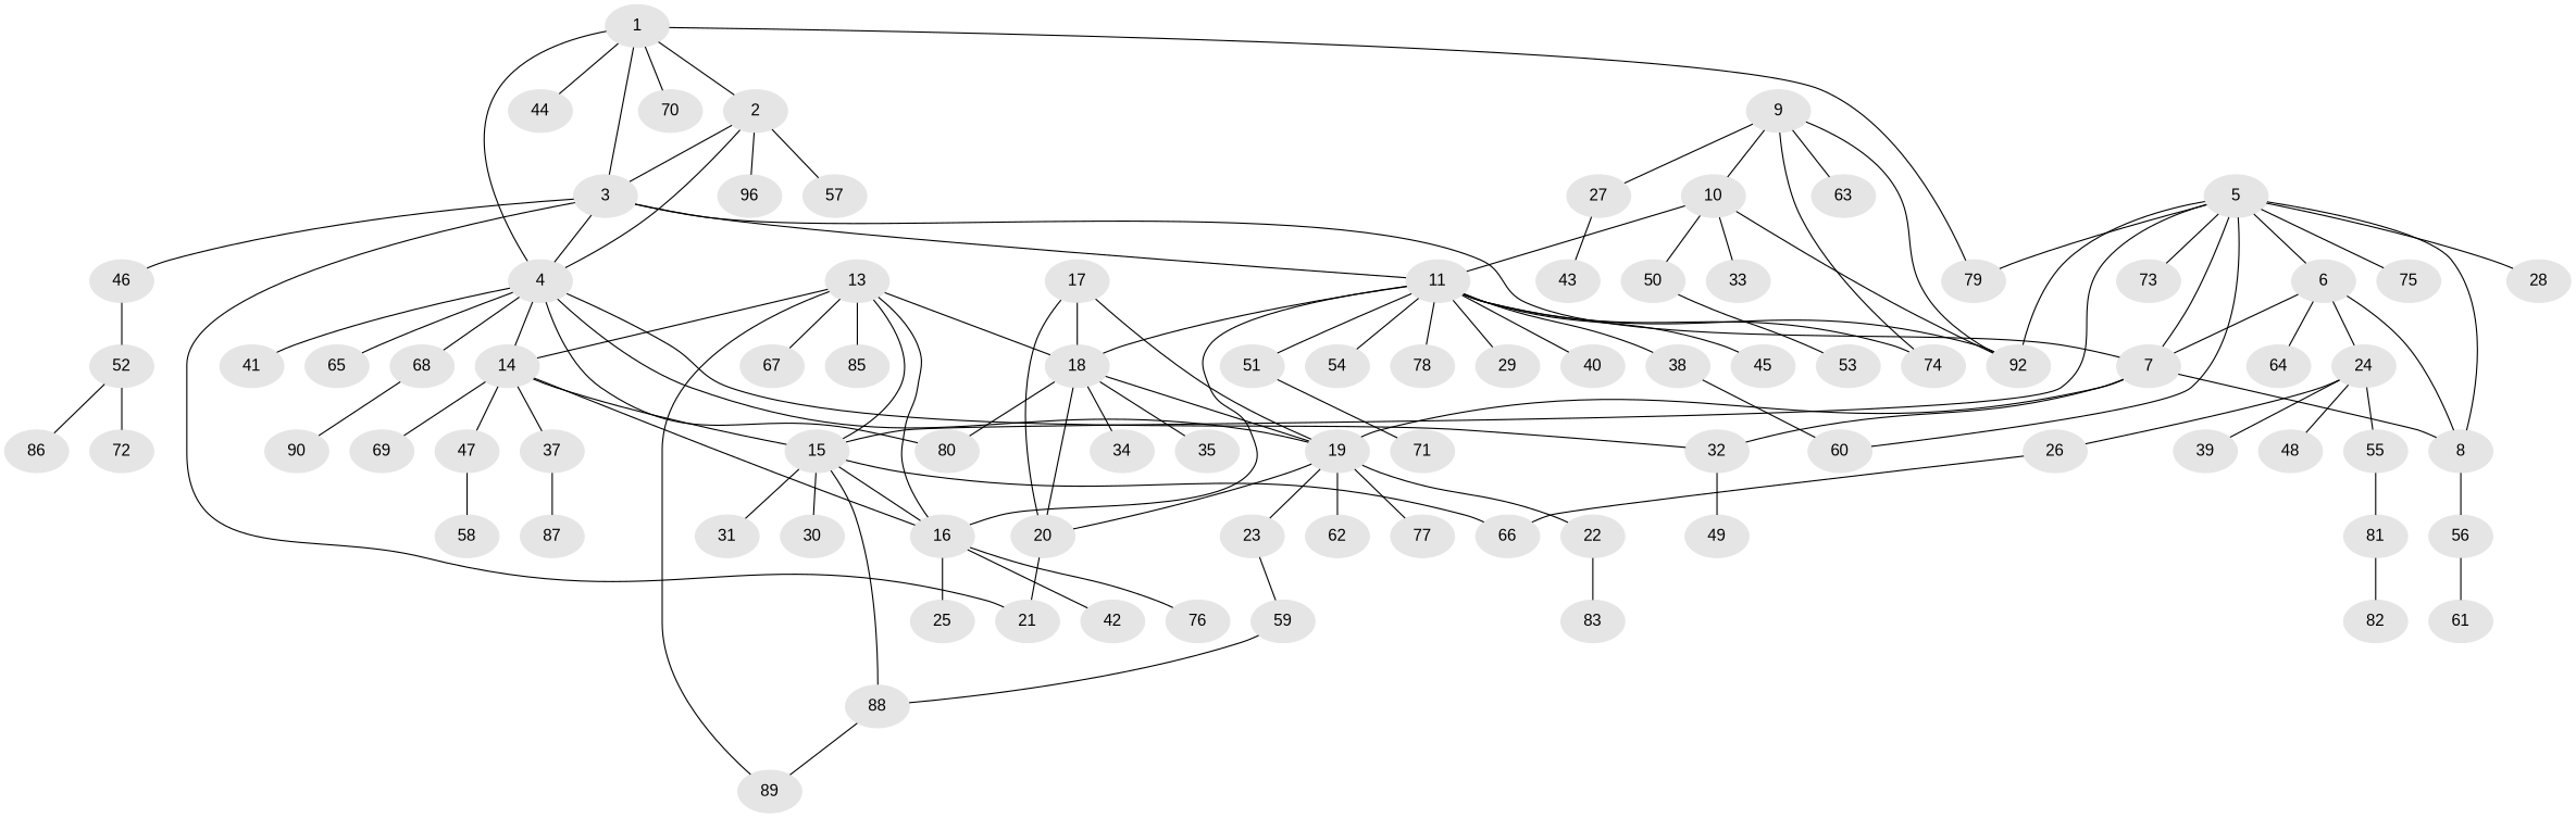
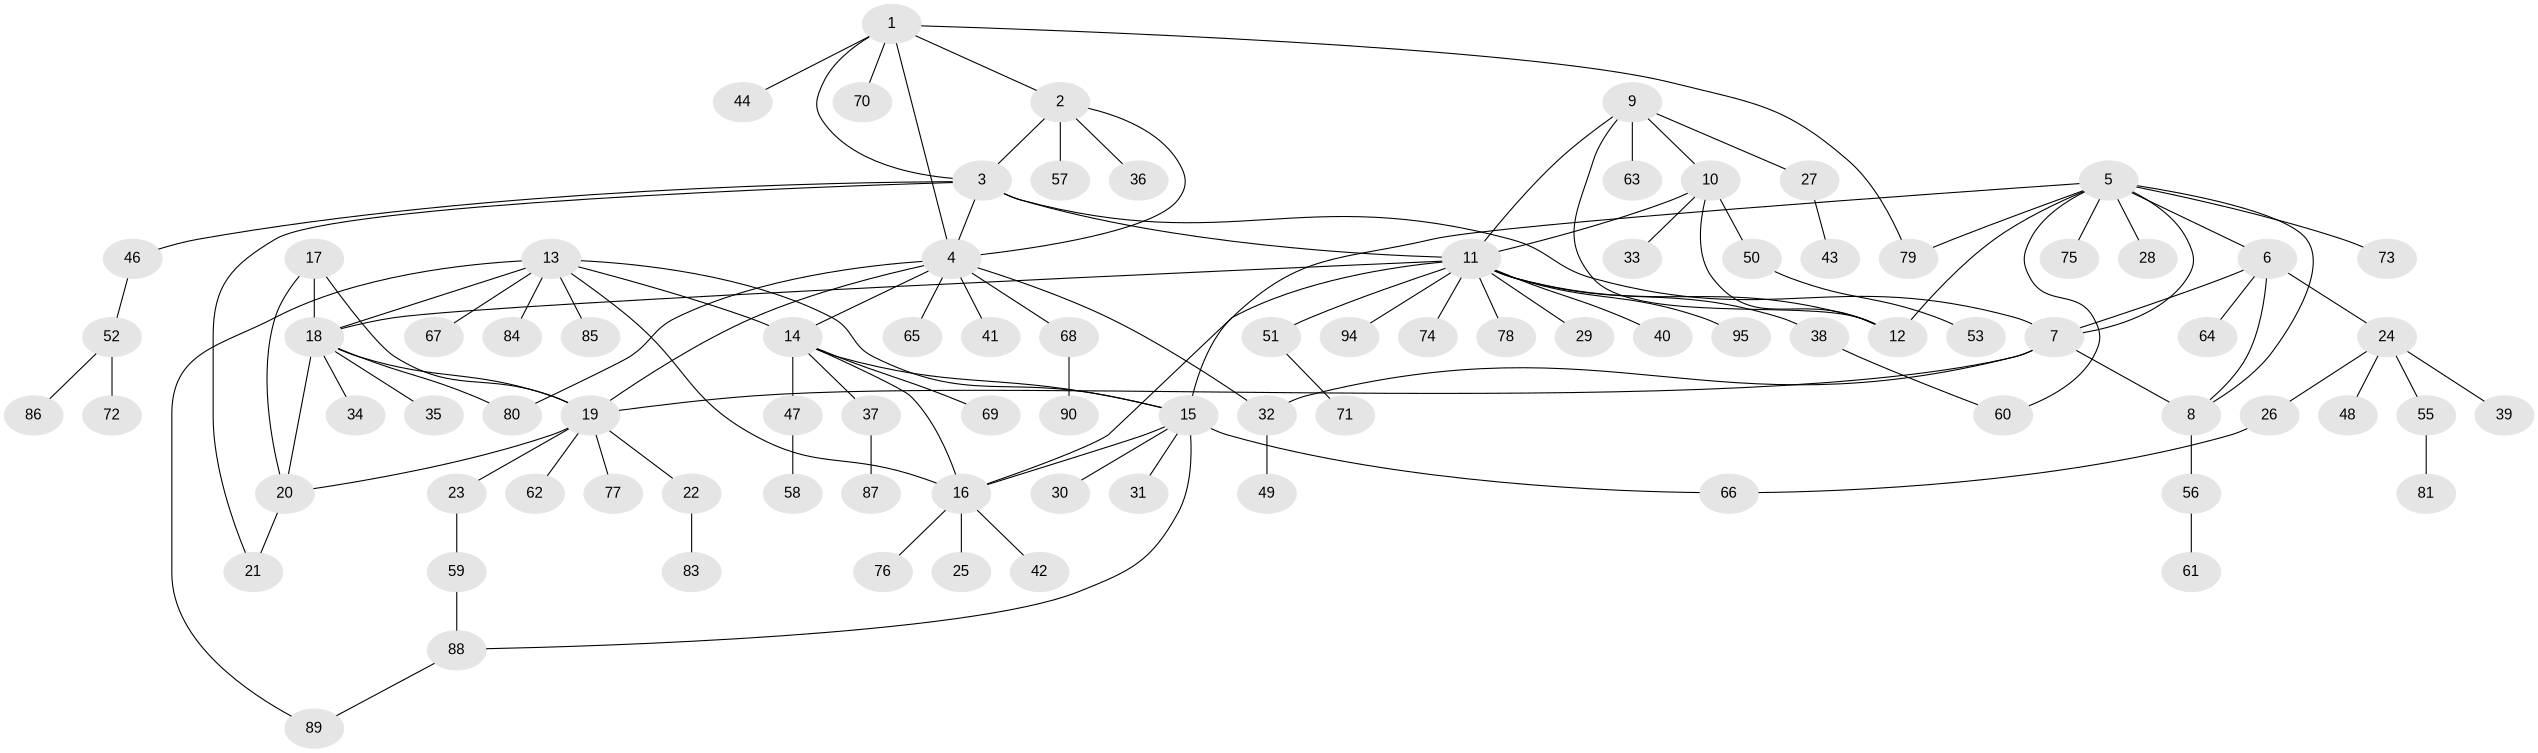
  graph {
    fontname="Liberation Sans"
    node [color=gray90 fontname="Liberation Sans" style=filled]
    edge [fontname="Liberation Sans"]
    1
    2
    3
    4
    44
    70
    79
-   36 [label=96]
+   36
    57
    7
    11
    21
    46
    14
    19
    32
    41
    65
    68
    80
    8
-   12 [label=92]
+   12
    16
    18
    29
    38
    40
-   45
+   45 [label=95]
    51
-   54
+   54 [label=94]
    74
    78
    52
    15
    37
    47
    69
    20
    22
    23
    62
    77
    49
    90
    5
    6
    28
    60
    73
    75
    24
    64
    56
    30
    31
    66
    88
    26
    39
    48
    55
    61
    9
    10
    27
    63
    33
    50
    43
    53
    25
    42
    76
    34
    35
    71
    13
    67
+   84
    85
    89
    87
    58
    17
    83
    59
    81
    72
    86
-   82
    1 -- 2
    1 -- 3
    1 -- 4
    1 -- 44
    1 -- 70
    1 -- 79
    2 -- 3
    2 -- 4
    2 -- 36
    2 -- 57
    3 -- 4
    3 -- 7
    3 -- 11
    3 -- 21
    3 -- 46
    4 -- 14
    4 -- 19
    4 -- 32
    4 -- 41
    4 -- 65
    4 -- 68
    4 -- 80
    7 -- 19
    7 -- 32
    7 -- 8
    11 -- 12
    11 -- 16
    11 -- 18
    11 -- 29
    11 -- 38
    11 -- 40
    11 -- 45
    11 -- 51
    11 -- 54
    11 -- 74
    11 -- 78
    46 -- 52
    14 -- 16
    14 -- 15
    14 -- 37
    14 -- 47
    14 -- 69
    19 -- 20
    19 -- 22
    19 -- 23
    19 -- 62
    19 -- 77
    32 -- 49
    68 -- 90
    8 -- 56
    16 -- 25
    16 -- 42
    16 -- 76
    18 -- 19
    18 -- 80
    18 -- 20
    18 -- 34
    18 -- 35
    38 -- 60
    51 -- 71
    52 -- 72
    52 -- 86
    15 -- 16
    15 -- 30
    15 -- 31
    15 -- 66
    15 -- 88
    37 -- 87
    47 -- 58
    20 -- 21
    22 -- 83
    23 -- 59
    5 -- 79
    5 -- 7
    5 -- 8
    5 -- 12
    5 -- 15
    5 -- 6
    5 -- 28
    5 -- 60
    5 -- 73
    5 -- 75
    6 -- 7
    6 -- 8
    6 -- 24
    6 -- 64
    24 -- 26
    24 -- 39
    24 -- 48
    24 -- 55
    56 -- 61
    88 -- 89
    26 -- 66
    55 -- 81
-   9 -- 74
+   9 -- 11
    9 -- 12
    9 -- 10
    9 -- 27
    9 -- 63
    10 -- 11
    10 -- 12
    10 -- 33
    10 -- 50
    27 -- 43
    50 -- 53
    13 -- 14
    13 -- 16
    13 -- 18
    13 -- 15
    13 -- 67
+   13 -- 84
    13 -- 85
    13 -- 89
    17 -- 19
    17 -- 18
    17 -- 20
    59 -- 88
-   81 -- 82
  }
